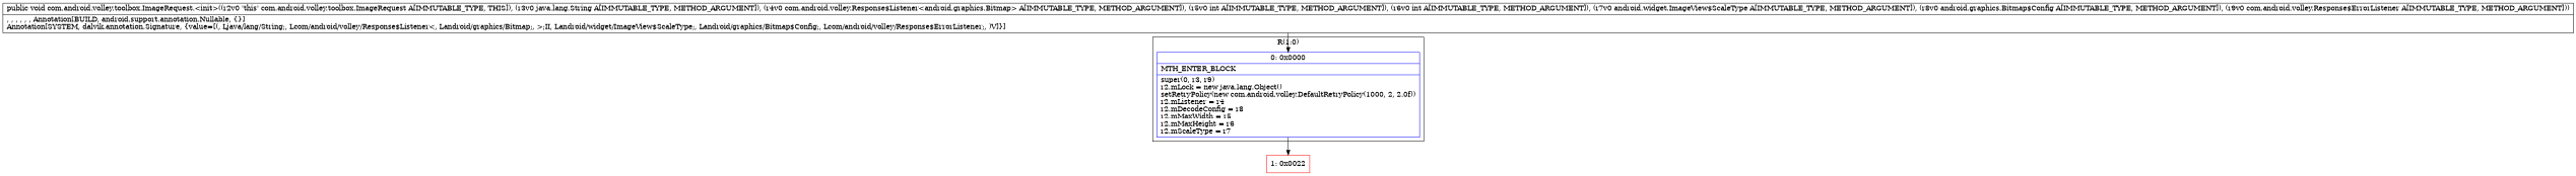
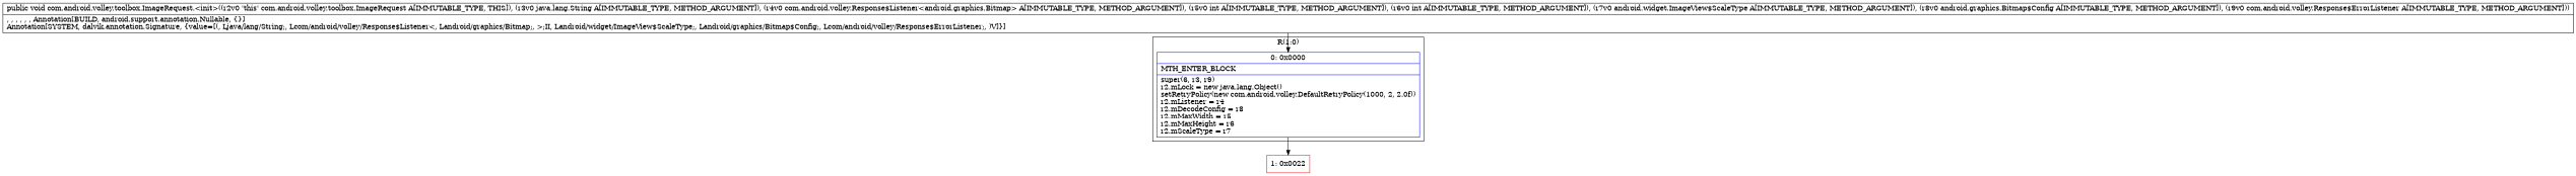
  digraph {
    fontname="DejaVu Serif"
    node [shape=record fontname="DejaVu Serif"]
    edge [fontname="DejaVu Serif"]
-   n1 [color=blue label="{0\:\ 0x0000|MTH_ENTER_BLOCK\l|super(0, r3, r9)\lr2.mLock = new java.lang.Object()\lsetRetryPolicy(new com.android.volley.DefaultRetryPolicy(1000, 2, 2.0f))\lr2.mListener = r4\lr2.mDecodeConfig = r8\lr2.mMaxWidth = r5\lr2.mMaxHeight = r6\lr2.mScaleType = r7\l}"]
+   n1 [color=blue label="{0\:\ 0x0000|MTH_ENTER_BLOCK\l|super(6, r3, r9)\lr2.mLock = new java.lang.Object()\lsetRetryPolicy(new com.android.volley.DefaultRetryPolicy(1000, 2, 2.0f))\lr2.mListener = r4\lr2.mDecodeConfig = r8\lr2.mMaxWidth = r5\lr2.mMaxHeight = r6\lr2.mScaleType = r7\l}"]
    n2 [color=red label="{1\:\ 0x0022}"]
    n3 [label="{public void com.android.volley.toolbox.ImageRequest.\<init\>((r2v0 'this' com.android.volley.toolbox.ImageRequest A[IMMUTABLE_TYPE, THIS]), (r3v0 java.lang.String A[IMMUTABLE_TYPE, METHOD_ARGUMENT]), (r4v0 com.android.volley.Response$Listener\<android.graphics.Bitmap\> A[IMMUTABLE_TYPE, METHOD_ARGUMENT]), (r5v0 int A[IMMUTABLE_TYPE, METHOD_ARGUMENT]), (r6v0 int A[IMMUTABLE_TYPE, METHOD_ARGUMENT]), (r7v0 android.widget.ImageView$ScaleType A[IMMUTABLE_TYPE, METHOD_ARGUMENT]), (r8v0 android.graphics.Bitmap$Config A[IMMUTABLE_TYPE, METHOD_ARGUMENT]), (r9v0 com.android.volley.Response$ErrorListener A[IMMUTABLE_TYPE, METHOD_ARGUMENT]))  | , , , , , , Annotation[BUILD, android.support.annotation.Nullable, \{\}]\lAnnotation[SYSTEM, dalvik.annotation.Signature, \{value=[(, Ljava\/lang\/String;, Lcom\/android\/volley\/Response$Listener\<, Landroid\/graphics\/Bitmap;, \>;II, Landroid\/widget\/ImageView$ScaleType;, Landroid\/graphics\/Bitmap$Config;, Lcom\/android\/volley\/Response$ErrorListener;, )V]\}]\l}"]
    subgraph cluster_1 {
      label="R(1:0)"
      n1
    }
    n1 -> n2
    n3 -> n1
  }
